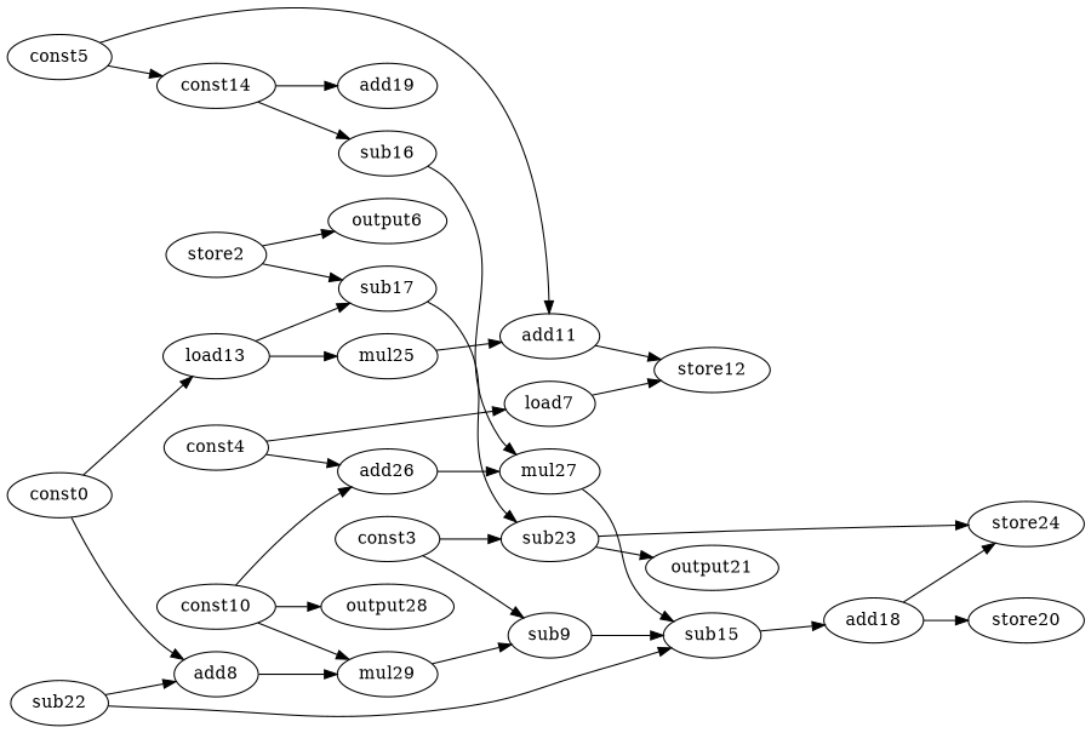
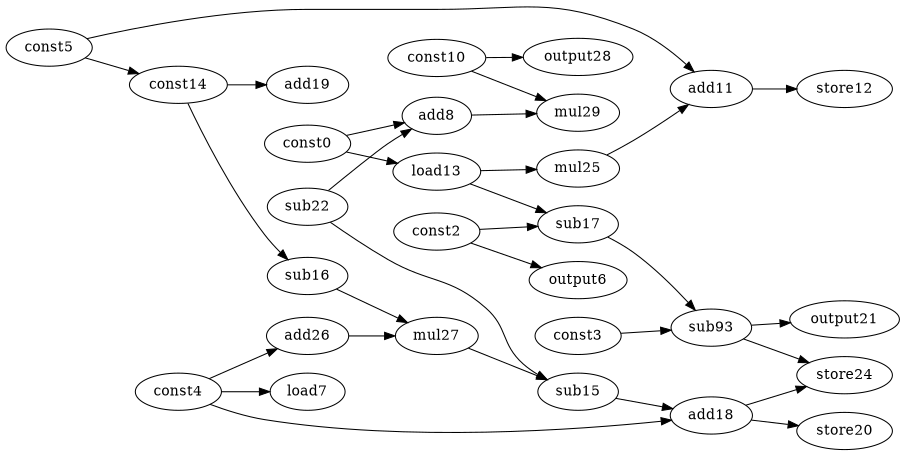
  digraph {
    rankdir=LR
    node [opcode=const]
    edge [operand=0]
    add8 [opcode=add]
    const0
    load13 [opcode=load]
    mul29 [opcode=mul]
    sub17 [opcode=sub]
    mul25 [opcode=mul]
    sub16 [opcode=sub]
    mul27 [opcode=mul]
    add19 [opcode=add]
    sub22 [opcode=sub]
    sub15 [opcode=sub]
    output6 [opcode=output]
-   const2 [label=store2]
-   sub23 [opcode=sub]
-   sub9 [opcode=sub]
+   const2
+   sub23 [opcode=sub label=sub93]
    const3
    store24 [opcode=store]
    output21 [opcode=output]
    load7 [opcode=load]
    const4
    add18 [opcode=add]
    add26 [opcode=add]
    store12 [opcode=store]
    store20 [opcode=store]
    add11 [opcode=add]
    const5
    n27 [label=const14 opcode=load]
    const10
    output28 [opcode=output]
    add8 -> mul29
    const0 -> add8
    const0 -> load13
    load13 -> sub17 [operand=1]
    load13 -> mul25 [operand=1]
-   mul29 -> sub9 [operand=1]
    sub17 -> sub23
    mul25 -> add11
    sub16 -> mul27
    mul27 -> sub15 [operand=1]
    sub22 -> add8 [operand=1]
    sub22 -> sub15 [operand=1]
    sub15 -> add18 [operand=1]
    const2 -> sub17
    const2 -> output6
    sub23 -> store24 [operand=1]
    sub23 -> output21
-   sub9 -> sub15
    const3 -> sub23 [operand=1]
-   const3 -> sub9
-   load7 -> store12 [operand=1]
    const4 -> load7
+   const4 -> add18
    const4 -> add26 [operand=1]
    add18 -> store24
    add18 -> store20
    add26 -> mul27 [operand=1]
    add11 -> store12
    const5 -> add11 [operand=1]
    const5 -> n27
    n27 -> sub16 [operand=1]
    n27 -> add19 [operand=1]
    const10 -> mul29 [operand=1]
-   const10 -> add26
    const10 -> output28
  }
